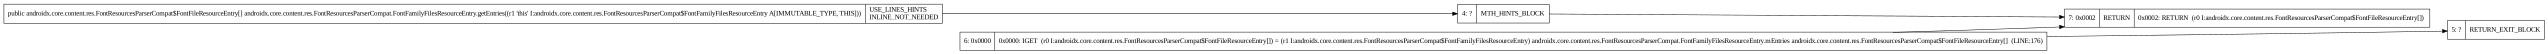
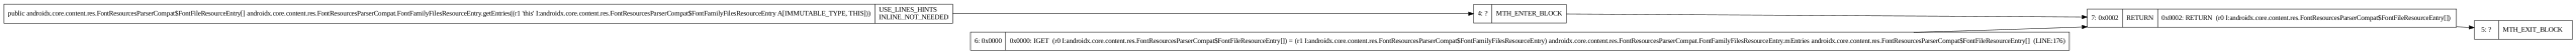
  digraph {
    fontname="Liberation Serif"
    rankdir=LR
    node [fontname="Liberation Serif" shape=record]
    edge [fontname="Liberation Serif"]
-   n1 [label="{4\:\ ?|MTH_HINTS_BLOCK\l}"]
+   n1 [label="{4\:\ ?|MTH_ENTER_BLOCK\l}"]
    n2 [label="{7\:\ 0x0002|RETURN\l|0x0002: RETURN  (r0 I:androidx.core.content.res.FontResourcesParserCompat$FontFileResourceEntry[]) \l}"]
    n3 [label="{6\:\ 0x0000|0x0000: IGET  (r0 I:androidx.core.content.res.FontResourcesParserCompat$FontFileResourceEntry[]) = (r1 I:androidx.core.content.res.FontResourcesParserCompat$FontFamilyFilesResourceEntry) androidx.core.content.res.FontResourcesParserCompat.FontFamilyFilesResourceEntry.mEntries androidx.core.content.res.FontResourcesParserCompat$FontFileResourceEntry[]  (LINE:176)\l}"]
-   n4 [label="{5\:\ ?|RETURN_EXIT_BLOCK\l}"]
+   n4 [label="{5\:\ ?|MTH_EXIT_BLOCK\l}"]
    n5 [label="{public androidx.core.content.res.FontResourcesParserCompat$FontFileResourceEntry[] androidx.core.content.res.FontResourcesParserCompat.FontFamilyFilesResourceEntry.getEntries((r1 'this' I:androidx.core.content.res.FontResourcesParserCompat$FontFamilyFilesResourceEntry A[IMMUTABLE_TYPE, THIS]))  | USE_LINES_HINTS\lINLINE_NOT_NEEDED\l}"]
    n1 -> n2
-   n3 -> n4
+   n2 -> n4
    n3 -> n2
    n5 -> n1
  }
